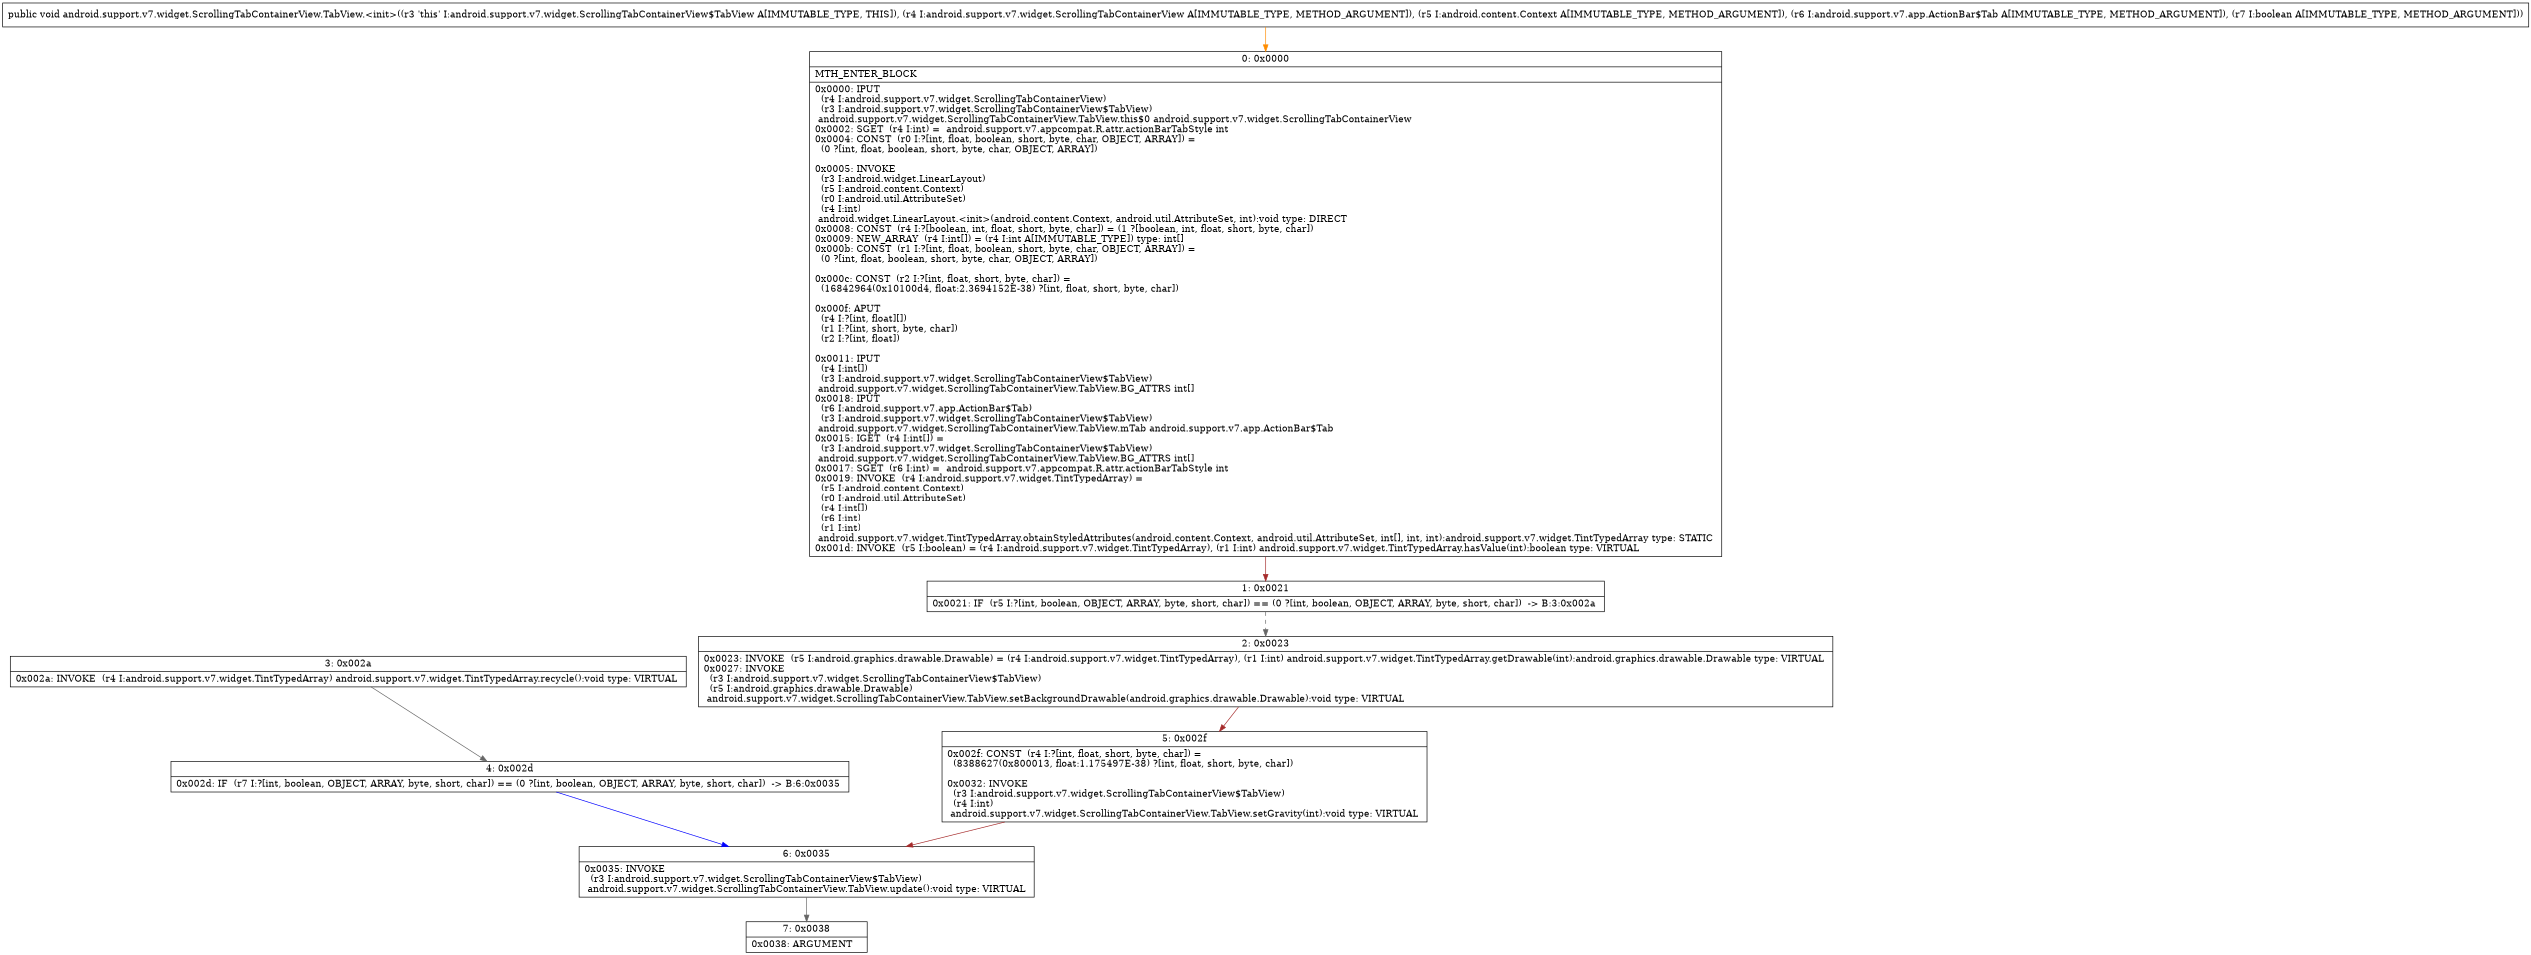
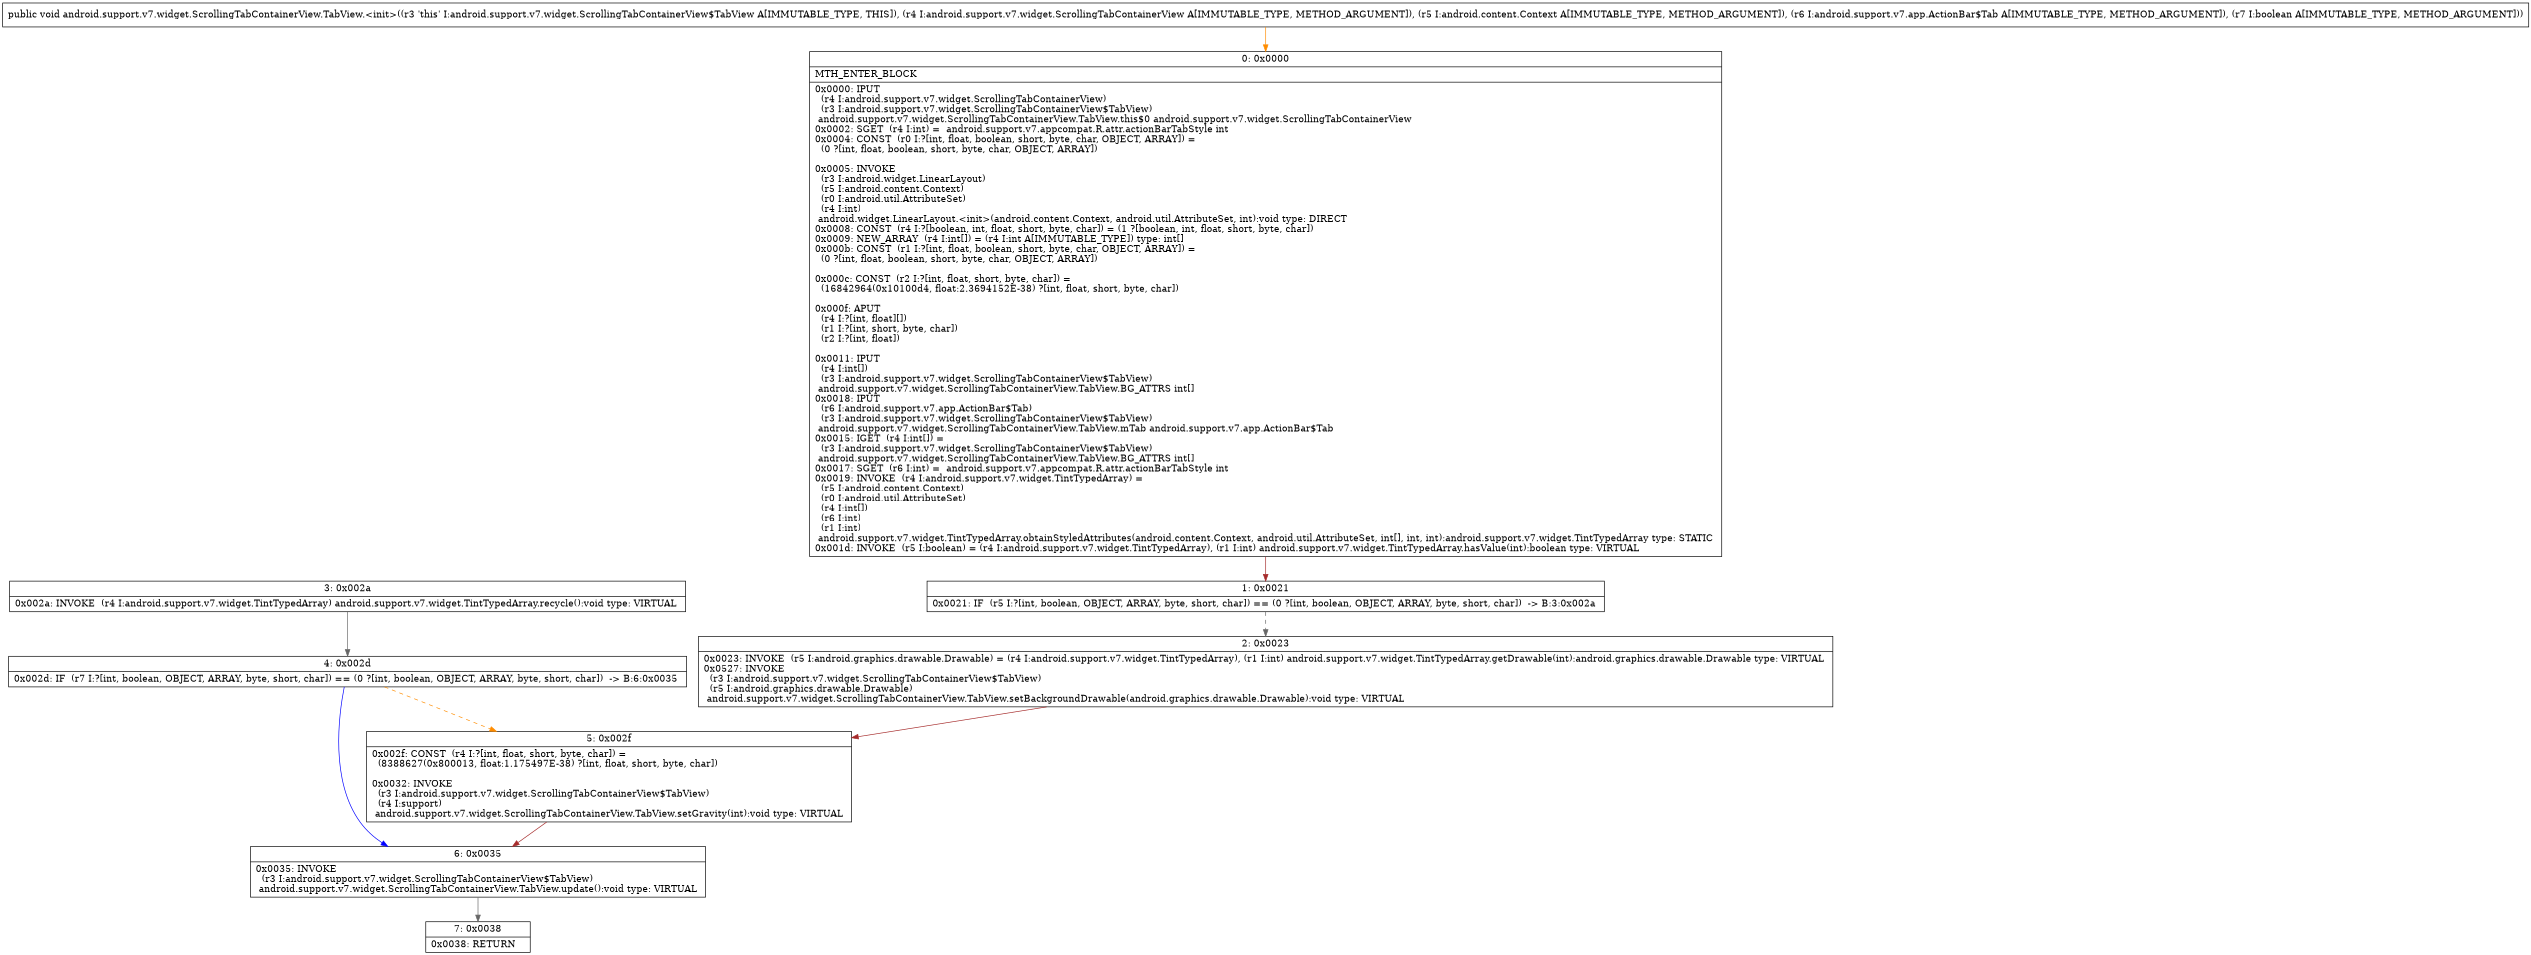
  digraph {
    node [shape=record]
    edge [color=brown]
    n1 [label="{0\:\ 0x0000|MTH_ENTER_BLOCK\l|0x0000: IPUT  \l  (r4 I:android.support.v7.widget.ScrollingTabContainerView)\l  (r3 I:android.support.v7.widget.ScrollingTabContainerView$TabView)\l android.support.v7.widget.ScrollingTabContainerView.TabView.this$0 android.support.v7.widget.ScrollingTabContainerView \l0x0002: SGET  (r4 I:int) =  android.support.v7.appcompat.R.attr.actionBarTabStyle int \l0x0004: CONST  (r0 I:?[int, float, boolean, short, byte, char, OBJECT, ARRAY]) = \l  (0 ?[int, float, boolean, short, byte, char, OBJECT, ARRAY])\l \l0x0005: INVOKE  \l  (r3 I:android.widget.LinearLayout)\l  (r5 I:android.content.Context)\l  (r0 I:android.util.AttributeSet)\l  (r4 I:int)\l android.widget.LinearLayout.\<init\>(android.content.Context, android.util.AttributeSet, int):void type: DIRECT \l0x0008: CONST  (r4 I:?[boolean, int, float, short, byte, char]) = (1 ?[boolean, int, float, short, byte, char]) \l0x0009: NEW_ARRAY  (r4 I:int[]) = (r4 I:int A[IMMUTABLE_TYPE]) type: int[] \l0x000b: CONST  (r1 I:?[int, float, boolean, short, byte, char, OBJECT, ARRAY]) = \l  (0 ?[int, float, boolean, short, byte, char, OBJECT, ARRAY])\l \l0x000c: CONST  (r2 I:?[int, float, short, byte, char]) = \l  (16842964(0x10100d4, float:2.3694152E\-38) ?[int, float, short, byte, char])\l \l0x000f: APUT  \l  (r4 I:?[int, float][])\l  (r1 I:?[int, short, byte, char])\l  (r2 I:?[int, float])\l \l0x0011: IPUT  \l  (r4 I:int[])\l  (r3 I:android.support.v7.widget.ScrollingTabContainerView$TabView)\l android.support.v7.widget.ScrollingTabContainerView.TabView.BG_ATTRS int[] \l0x0018: IPUT  \l  (r6 I:android.support.v7.app.ActionBar$Tab)\l  (r3 I:android.support.v7.widget.ScrollingTabContainerView$TabView)\l android.support.v7.widget.ScrollingTabContainerView.TabView.mTab android.support.v7.app.ActionBar$Tab \l0x0015: IGET  (r4 I:int[]) = \l  (r3 I:android.support.v7.widget.ScrollingTabContainerView$TabView)\l android.support.v7.widget.ScrollingTabContainerView.TabView.BG_ATTRS int[] \l0x0017: SGET  (r6 I:int) =  android.support.v7.appcompat.R.attr.actionBarTabStyle int \l0x0019: INVOKE  (r4 I:android.support.v7.widget.TintTypedArray) = \l  (r5 I:android.content.Context)\l  (r0 I:android.util.AttributeSet)\l  (r4 I:int[])\l  (r6 I:int)\l  (r1 I:int)\l android.support.v7.widget.TintTypedArray.obtainStyledAttributes(android.content.Context, android.util.AttributeSet, int[], int, int):android.support.v7.widget.TintTypedArray type: STATIC \l0x001d: INVOKE  (r5 I:boolean) = (r4 I:android.support.v7.widget.TintTypedArray), (r1 I:int) android.support.v7.widget.TintTypedArray.hasValue(int):boolean type: VIRTUAL \l}"]
    n2 [label="{1\:\ 0x0021|0x0021: IF  (r5 I:?[int, boolean, OBJECT, ARRAY, byte, short, char]) == (0 ?[int, boolean, OBJECT, ARRAY, byte, short, char])  \-\> B:3:0x002a \l}"]
-   n3 [label="{2\:\ 0x0023|0x0023: INVOKE  (r5 I:android.graphics.drawable.Drawable) = (r4 I:android.support.v7.widget.TintTypedArray), (r1 I:int) android.support.v7.widget.TintTypedArray.getDrawable(int):android.graphics.drawable.Drawable type: VIRTUAL \l0x0027: INVOKE  \l  (r3 I:android.support.v7.widget.ScrollingTabContainerView$TabView)\l  (r5 I:android.graphics.drawable.Drawable)\l android.support.v7.widget.ScrollingTabContainerView.TabView.setBackgroundDrawable(android.graphics.drawable.Drawable):void type: VIRTUAL \l}"]
-   n4 [label="{5\:\ 0x002f|0x002f: CONST  (r4 I:?[int, float, short, byte, char]) = \l  (8388627(0x800013, float:1.175497E\-38) ?[int, float, short, byte, char])\l \l0x0032: INVOKE  \l  (r3 I:android.support.v7.widget.ScrollingTabContainerView$TabView)\l  (r4 I:int)\l android.support.v7.widget.ScrollingTabContainerView.TabView.setGravity(int):void type: VIRTUAL \l}"]
+   n3 [label="{2\:\ 0x0023|0x0023: INVOKE  (r5 I:android.graphics.drawable.Drawable) = (r4 I:android.support.v7.widget.TintTypedArray), (r1 I:int) android.support.v7.widget.TintTypedArray.getDrawable(int):android.graphics.drawable.Drawable type: VIRTUAL \l0x0527: INVOKE  \l  (r3 I:android.support.v7.widget.ScrollingTabContainerView$TabView)\l  (r5 I:android.graphics.drawable.Drawable)\l android.support.v7.widget.ScrollingTabContainerView.TabView.setBackgroundDrawable(android.graphics.drawable.Drawable):void type: VIRTUAL \l}"]
+   n4 [label="{5\:\ 0x002f|0x002f: CONST  (r4 I:?[int, float, short, byte, char]) = \l  (8388627(0x800013, float:1.175497E\-38) ?[int, float, short, byte, char])\l \l0x0032: INVOKE  \l  (r3 I:android.support.v7.widget.ScrollingTabContainerView$TabView)\l  (r4 I:support)\l android.support.v7.widget.ScrollingTabContainerView.TabView.setGravity(int):void type: VIRTUAL \l}"]
    n5 [label="{3\:\ 0x002a|0x002a: INVOKE  (r4 I:android.support.v7.widget.TintTypedArray) android.support.v7.widget.TintTypedArray.recycle():void type: VIRTUAL \l}"]
    n6 [label="{4\:\ 0x002d|0x002d: IF  (r7 I:?[int, boolean, OBJECT, ARRAY, byte, short, char]) == (0 ?[int, boolean, OBJECT, ARRAY, byte, short, char])  \-\> B:6:0x0035 \l}"]
    n7 [label="{6\:\ 0x0035|0x0035: INVOKE  \l  (r3 I:android.support.v7.widget.ScrollingTabContainerView$TabView)\l android.support.v7.widget.ScrollingTabContainerView.TabView.update():void type: VIRTUAL \l}"]
-   n8 [label="{7\:\ 0x0038|0x0038: ARGUMENT   \l}"]
+   n8 [label="{7\:\ 0x0038|0x0038: RETURN   \l}"]
    n9 [label="{public void android.support.v7.widget.ScrollingTabContainerView.TabView.\<init\>((r3 'this' I:android.support.v7.widget.ScrollingTabContainerView$TabView A[IMMUTABLE_TYPE, THIS]), (r4 I:android.support.v7.widget.ScrollingTabContainerView A[IMMUTABLE_TYPE, METHOD_ARGUMENT]), (r5 I:android.content.Context A[IMMUTABLE_TYPE, METHOD_ARGUMENT]), (r6 I:android.support.v7.app.ActionBar$Tab A[IMMUTABLE_TYPE, METHOD_ARGUMENT]), (r7 I:boolean A[IMMUTABLE_TYPE, METHOD_ARGUMENT])) }"]
    n1 -> n2
    n2 -> n3 [color=gray40 style=dashed]
    n3 -> n4
    n4 -> n7
    n5 -> n6 [color=gray40]
+   n6 -> n4 [color=darkorange style=dashed]
    n6 -> n7 [color=blue]
    n7 -> n8 [color=gray40]
    n9 -> n1 [color=darkorange]
  }
